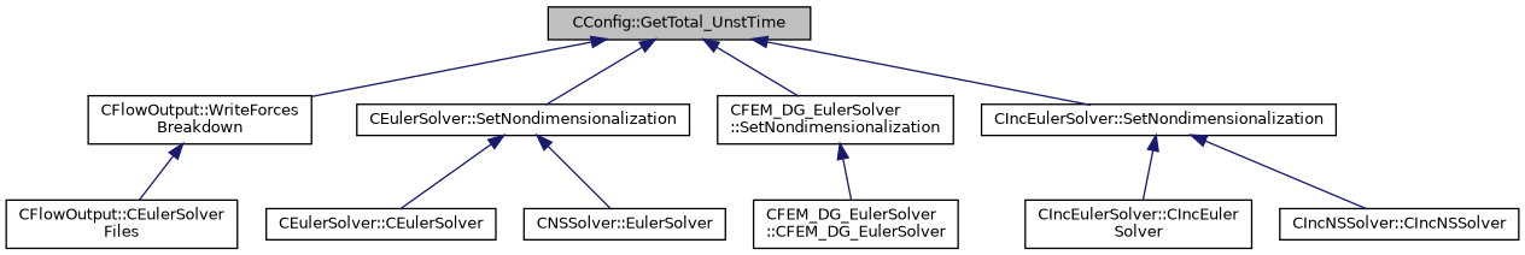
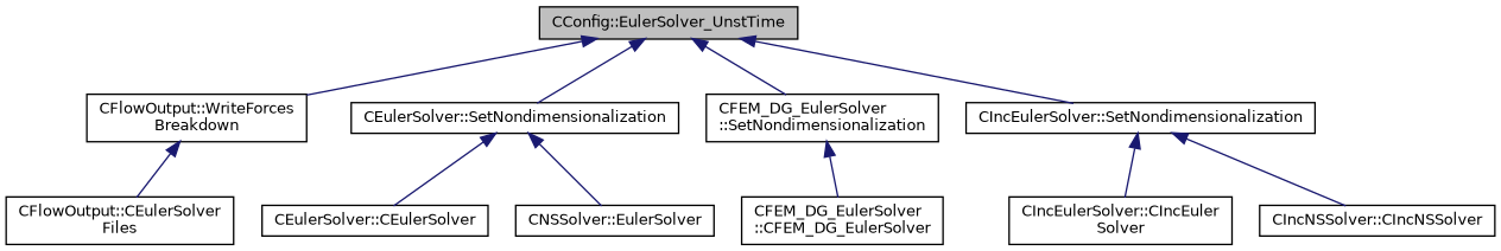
  digraph {
    rankdir=TB
    node [color=black fillcolor=white fontname=Helvetica fontsize=10 shape=record style=filled]
    edge [color=midnightblue dir=back fontname=Helvetica fontsize=10 labelfontname=Helvetica labelfontsize=10 style=solid]
-   n1 [fillcolor=grey75 fontcolor=black height=0.2 label="CConfig::GetTotal_UnstTime" width=0.4]
+   n1 [fillcolor=grey75 fontcolor=black height=0.2 label="CConfig::EulerSolver_UnstTime" width=0.4]
    n2 [height=0.2 label="CFlowOutput::WriteForces\lBreakdown" width=0.4]
    n3 [height=0.2 label="CEulerSolver::SetNondimensionalization" width=0.4]
    n4 [height=0.2 label="CFEM_DG_EulerSolver\l::SetNondimensionalization" width=0.4]
    n5 [height=0.2 label="CIncEulerSolver::SetNondimensionalization" width=0.4]
    n6 [height=0.2 label="CFlowOutput::CEulerSolver\lFiles" width=0.4]
    n7 [height=0.2 label="CEulerSolver::CEulerSolver" width=0.4]
    n8 [height=0.2 label="CNSSolver::EulerSolver" width=0.4]
    n9 [height=0.2 label="CFEM_DG_EulerSolver\l::CFEM_DG_EulerSolver" width=0.4]
    n10 [height=0.2 label="CIncEulerSolver::CIncEuler\lSolver" width=0.4]
    n11 [height=0.2 label="CIncNSSolver::CIncNSSolver" width=0.4]
    n1 -> n2
    n1 -> n3
    n1 -> n4
    n1 -> n5
    n2 -> n6
    n3 -> n7
    n3 -> n8
    n4 -> n9
    n5 -> n10
    n5 -> n11
  }
